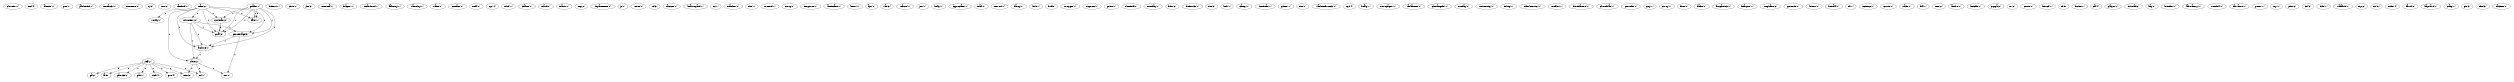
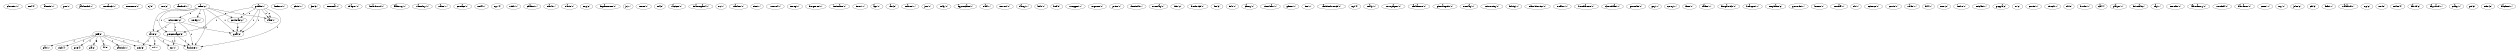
  digraph {
    n1 [label="cloutier(1)"]
    n2 [label="mtl(4)"]
    n3 [label="alessio(1)"]
    n4 [label="put(1)"]
    n5 [label="jablonski(1)"]
    n6 [label="research(1)"]
    n7 [label="someone(1)"]
    n8 [label="sj(5)"]
    n9 [label="ron(2)"]
    n10 [label="ranford(1)"]
    n11 [label="jeff(2)"]
    n12 [label="patrick(1)"]
    n13 [label="pat(1)"]
    n14 [label="rick(4)"]
    n15 [label="que(4)"]
    n16 [label="ga(2)"]
    n17 [label="la(5)"]
    n18 [label="min(3)"]
    n19 [label="ed(1)"]
    n20 [label="tm(1)"]
    n21 [label="hebert(1)"]
    n22 [label="chris(1)"]
    n23 [label="jim(3)"]
    n24 [label="essensa(1)"]
    n25 [label="draper(1)"]
    n26 [label="lenarduzzi(1)"]
    n27 [label="flaherty(1)"]
    n28 [label="wamsley(1)"]
    n29 [label="waite(1)"]
    n30 [label="contact(1)"]
    n31 [label="neill(1)"]
    n32 [label="nyr(4)"]
    n33 [label="robb(1)"]
    n34 [label="chabot(1)"]
    n35 [label="mark(1)"]
    n36 [label="mario(1)"]
    n37 [label="sog(2)"]
    n38 [label="department(1)"]
    n39 [label="jc(1)"]
    n40 [label="reese(1)"]
    n41 [label="stl(3)"]
    n42 [label="racicot(1)"]
    n43 [label="beauregard(1)"]
    n44 [label="sc(1)"]
    n45 [label="stauber(1)"]
    n46 [label="site(1)"]
    n47 [label="roussel(1)"]
    n48 [label="moog(1)"]
    n49 [label="bergeron(1)"]
    n50 [label="assistant(1)"]
    n51 [label="know(1)"]
    n52 [label="apr(1)"]
    n53 [label="van(3)"]
    n54 [label="season(1)"]
    n55 [label="jon(1)"]
    n56 [label="kelly(1)"]
    n57 [label="appreciate(1)"]
    n58 [label="mail(1)"]
    n59 [label="terreri(1)"]
    n60 [label="darcy(1)"]
    n61 [label="team(2)"]
    n62 [label="verify(1)"]
    n63 [label="volunteer(2)"]
    n64 [label="save(2)"]
    n65 [label="percentage(3)"]
    n66 [label="archive(1)"]
    n67 [label="coulman(2)"]
    n68 [label="date(1)"]
    n69 [label="goal(2)"]
    n70 [label="kirk(1)"]
    n71 [label="buf(5)"]
    n72 [label="wregget(1)"]
    n73 [label="tugnutt(1)"]
    n74 [label="print(1)"]
    n75 [label="dominik(1)"]
    n76 [label="tuesday(1)"]
    n77 [label="fuhr(2)"]
    n78 [label="frederick(1)"]
    n79 [label="det(3)"]
    n80 [label="bob(1)"]
    n81 [label="casey(1)"]
    n82 [label="riendeau(1)"]
    n83 [label="glenn(1)"]
    n84 [label="tim(1)"]
    n85 [label="vanbiesbrouck(1)"]
    n86 [label="nyi(4)"]
    n87 [label="healy(1)"]
    n88 [label="newspaper(1)"]
    n89 [label="goalie(1)"]
    n90 [label="saskatoon(1)"]
    n91 [label="pietrangelo(1)"]
    n92 [label="sunday(1)"]
    n93 [label="university(1)"]
    n94 [label="kolzig(1)"]
    n95 [label="sidorkiewicz(1)"]
    n96 [label="trefilov(1)"]
    n97 [label="berthiaume(1)"]
    n98 [label="cheveldae(1)"]
    n99 [label="gosselin(1)"]
    n100 [label="guy(1)"]
    n101 [label="corey(1)"]
    n102 [label="fiset(1)"]
    n103 [label="dafoe(1)"]
    n104 [label="fitzpatrick(1)"]
    n105 [label="beaupre(1)"]
    n106 [label="stephane(2)"]
    n107 [label="goverde(1)"]
    n108 [label="lorenz(1)"]
    n109 [label="hextall(1)"]
    n110 [label="sk(1)"]
    n111 [label="science(1)"]
    n112 [label="corrie(1)"]
    n113 [label="wade(1)"]
    n114 [label="bill(1)"]
    n115 [label="tom(2)"]
    n116 [label="andre(1)"]
    n117 [label="knickle(1)"]
    n118 [label="puppa(2)"]
    n119 [label="sv(2)"]
    n120 [label="curtis(1)"]
    n121 [label="hirsch(1)"]
    n122 [label="tb(5)"]
    n123 [label="burke(1)"]
    n124 [label="cal(4)"]
    n125 [label="player(1)"]
    n126 [label="hrivnak(2)"]
    n127 [label="kay(1)"]
    n128 [label="lemelin(1)"]
    n129 [label="laboratory(1)"]
    n130 [label="wendell(1)"]
    n131 [label="barrasso(1)"]
    n132 [label="peter(1)"]
    n133 [label="roy(1)"]
    n134 [label="john(2)"]
    n135 [label="chi(3)"]
    n136 [label="felix(1)"]
    n137 [label="wakaluk(1)"]
    n138 [label="mp(2)"]
    n139 [label="tor(5)"]
    n140 [label="mike(4)"]
    n141 [label="david(2)"]
    n142 [label="hayward(1)"]
    n143 [label="craig(1)"]
    n144 [label="pit(3)"]
    n145 [label="edm(3)"]
    n146 [label="hackett(1)"]
    n11 -> n12 [label=1]
    n11 -> n13 [label=1]
    n11 -> n14 [label=1]
    n11 -> n15 [label=1]
    n11 -> n16 [label=8]
    n11 -> n17 [label=1]
    n11 -> n18 [label=1]
    n11 -> n19 [label=1]
    n61 -> n62 [label=1]
    n61 -> n63 [label=1]
    n61 -> n64 [label=1]
    n61 -> n65 [label=1]
    n61 -> n66 [label=1]
    n61 -> n67 [label=1]
    n61 -> n68 [label=1]
    n61 -> n69 [label=1]
    n63 -> n64 [label=1]
    n63 -> n65 [label=1]
    n63 -> n66 [label=1]
    n63 -> n69 [label=1]
    n64 -> n18 [label=1]
    n64 -> n19 [label=1]
    n64 -> n20 [label=1]
-   n66 -> n64 [label=1]
+   n64 -> n66 [label=1]
    n65 -> n20 [label=1]
    n65 -> n66 [label=1]
    n67 -> n69 [label=2]
    n89 -> n65 [label=1]
    n89 -> n66 [label=1]
    n89 -> n67 [label=1]
    n89 -> n68 [label=1]
    n89 -> n68 [label=1]
    n89 -> n69 [label=1]
    n89 -> n69 [label=1]
  }
